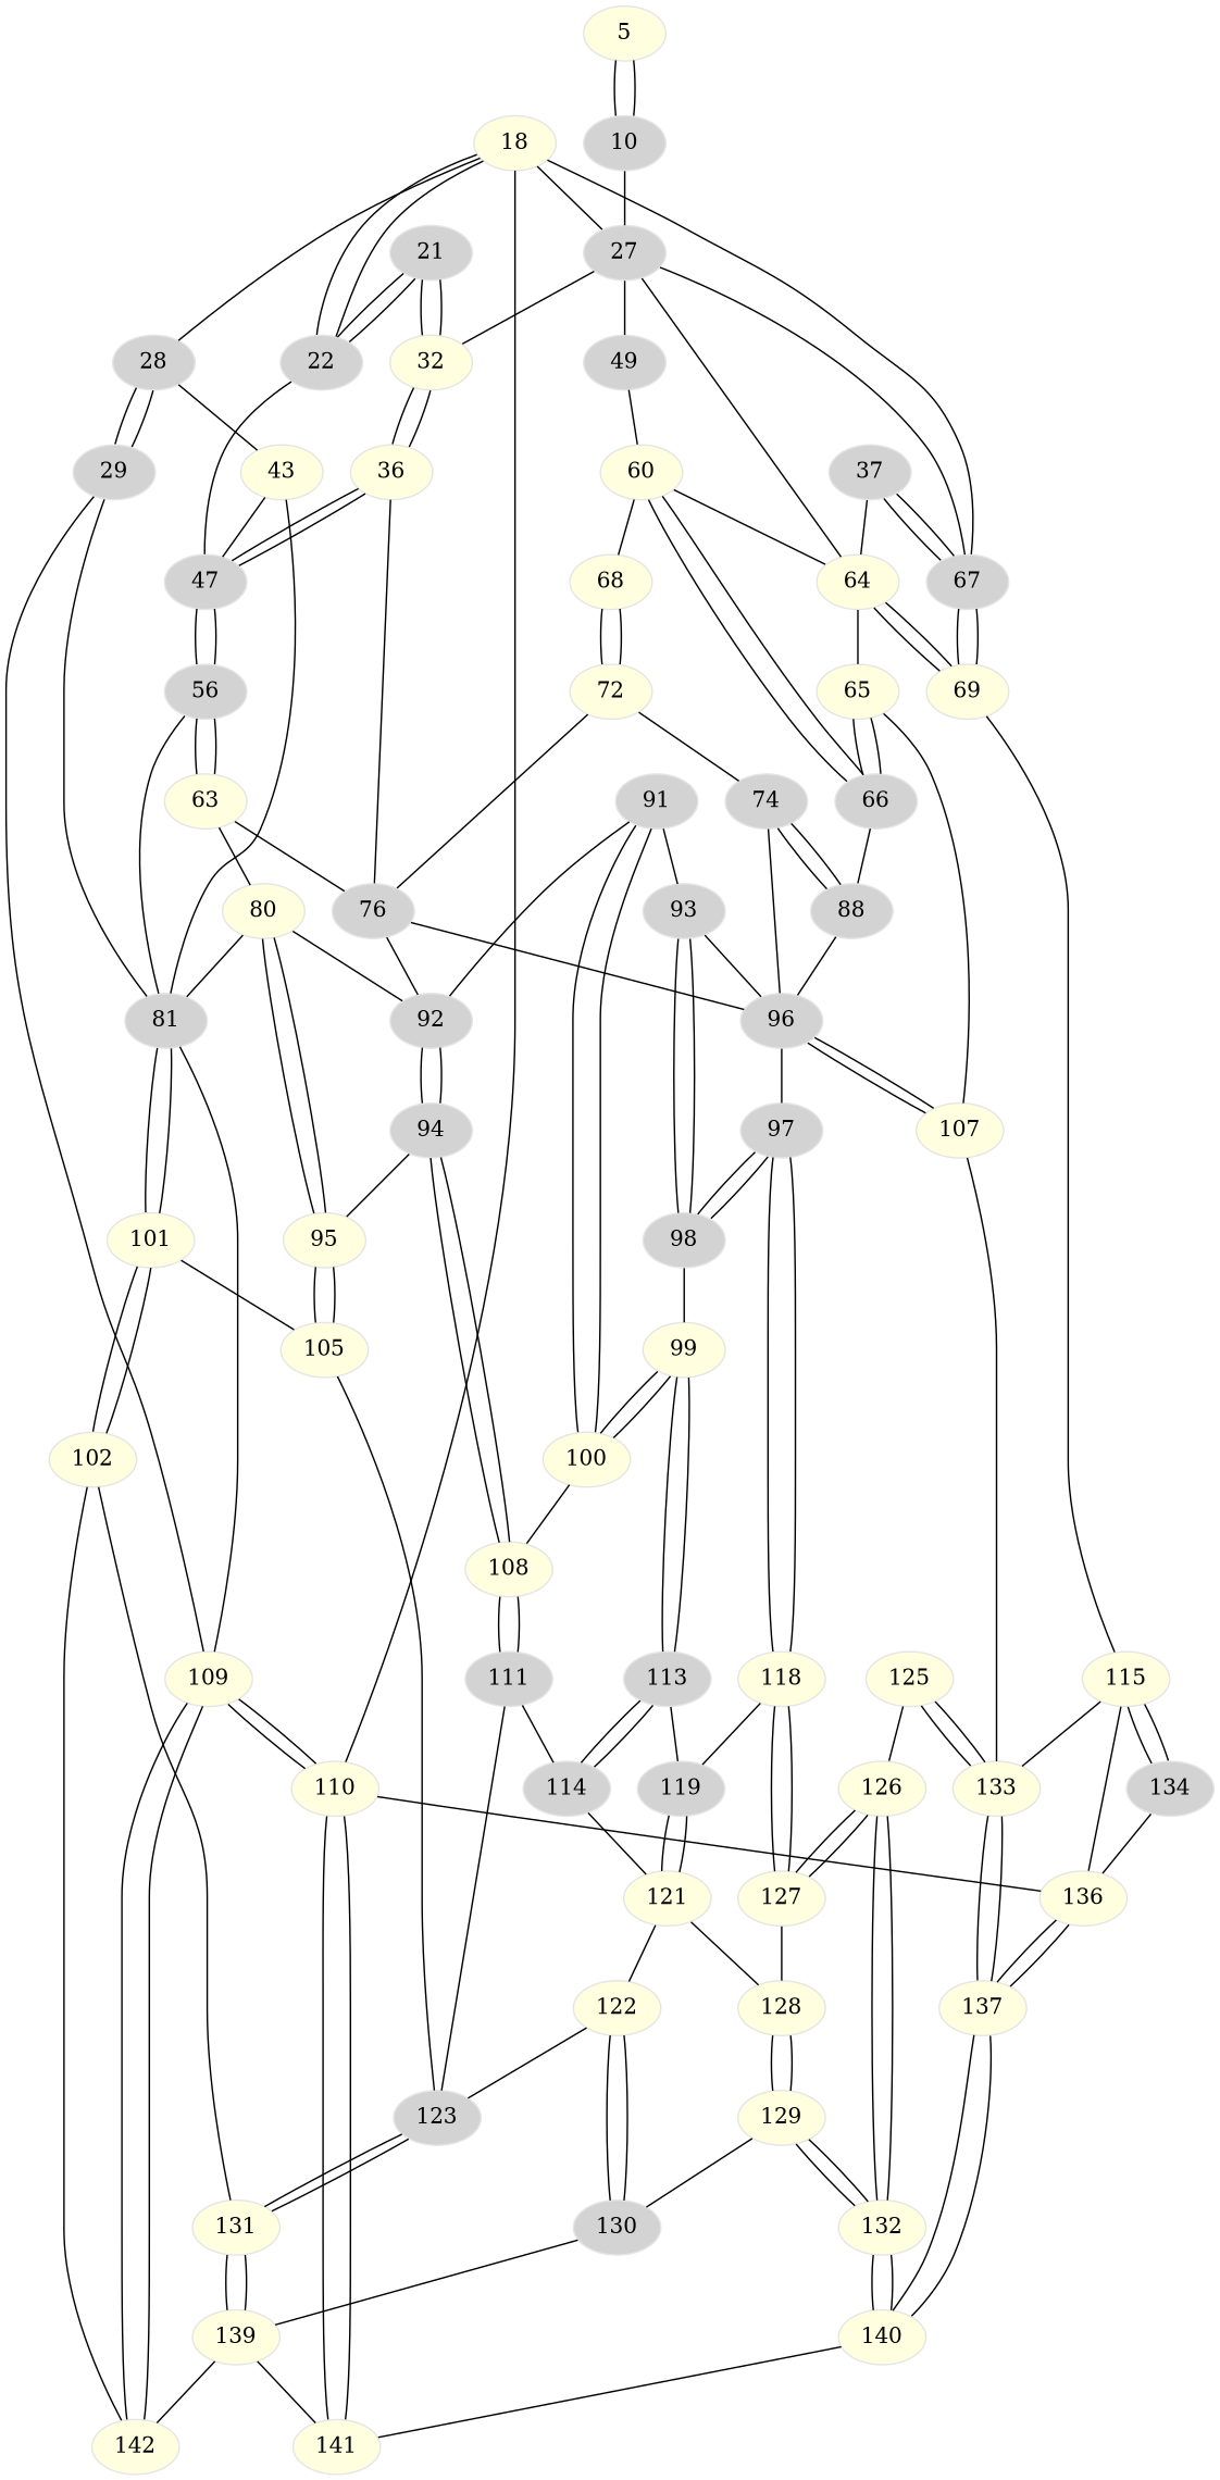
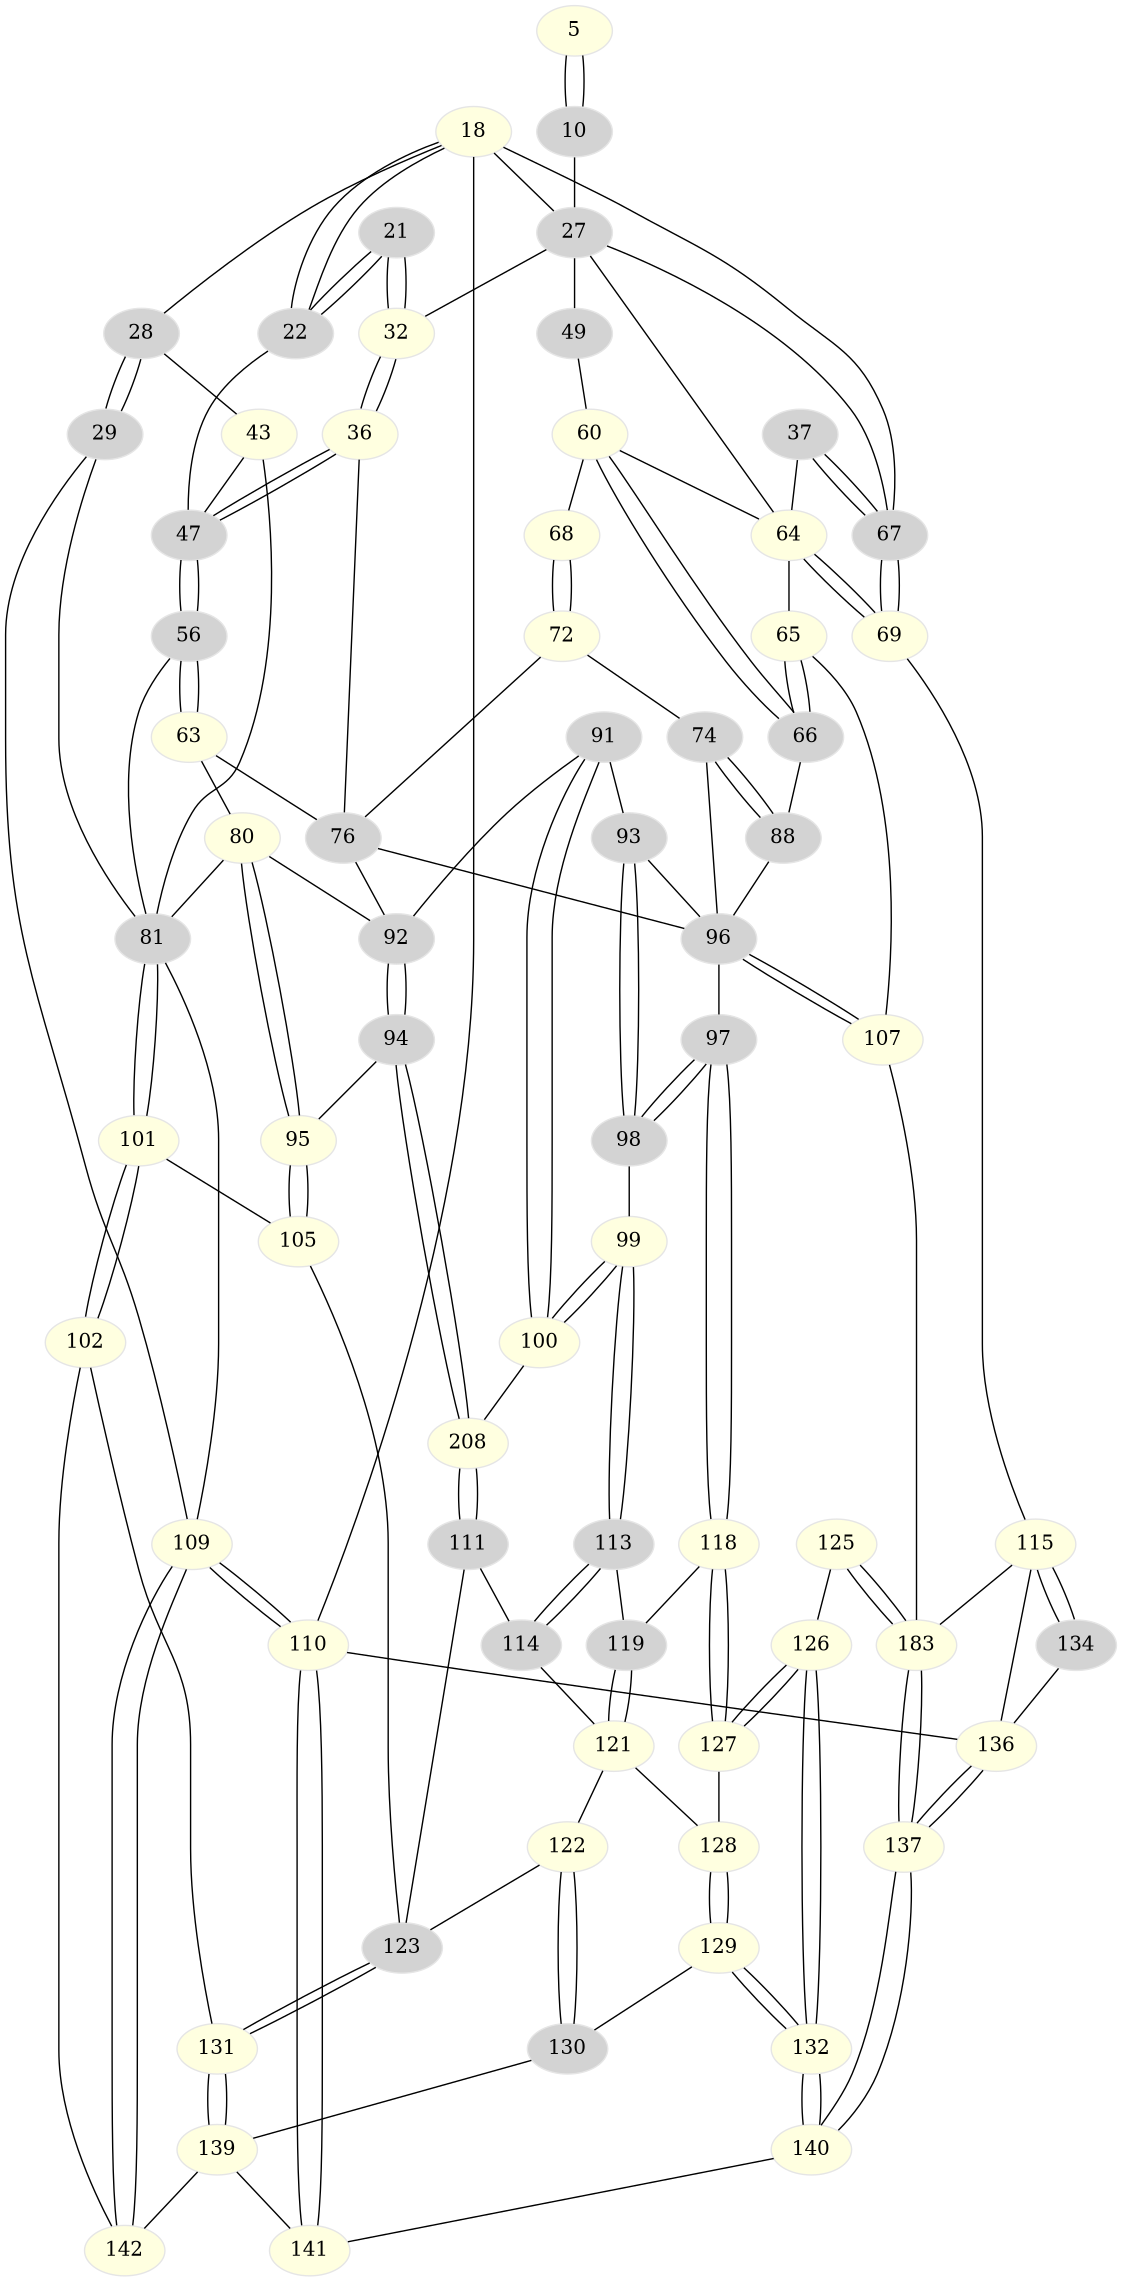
  graph {
    fontname="DejaVu Serif"
    node [color=gray90 fillcolor=lightyellow fontname="DejaVu Serif" style=filled]
    edge [fontname="DejaVu Serif"]
    10 [fillcolor=lightgrey super="+4"]
    5
    27 [fillcolor=lightgrey super="+23+24+25+14+9"]
    67 [fillcolor=lightgrey super="+8"]
    32 [super="+26+20"]
    49 [fillcolor=lightgrey super="+41+40+33"]
    64 [super="+38+39"]
    18 [super="+13"]
    22 [fillcolor=lightgrey]
    110 [super="+84"]
    28 [fillcolor=lightgrey]
    47 [fillcolor=lightgrey super="+46+30"]
    29 [fillcolor=lightgrey super="+16+19"]
    81 [fillcolor=lightgrey super="+51+50+44"]
    109 [super="+104"]
    69
    136 [super="+135"]
    141
    21 [fillcolor=lightgrey]
    36
    56 [fillcolor=lightgrey]
    60 [super="+48+42"]
    65
    43 [super="+31"]
    101
    142 [super="+103"]
    76 [fillcolor=lightgrey super="+62+58"]
    96 [fillcolor=lightgrey super="+89+82+75+83"]
    92 [fillcolor=lightgrey super="+78+77"]
    37 [fillcolor=lightgrey]
    63
    66 [fillcolor=lightgrey]
    68 [super="+61"]
    72 [super="+57+55"]
    74 [fillcolor=lightgrey super="+71"]
    80 [super="+79"]
    88 [fillcolor=lightgrey super="+70"]
    95
    107 [super="+106"]
    115 [super="+87"]
-   133 [super="+116+117+124"]
+   133 [super="+116+117+124" label=183]
    134 [fillcolor=lightgrey]
    97 [fillcolor=lightgrey]
    94 [fillcolor=lightgrey]
    105
    102
    91 [fillcolor=lightgrey super="+90"]
    93 [fillcolor=lightgrey]
    100
    98 [fillcolor=lightgrey]
-   108
+   108 [label=208]
    99
    111 [fillcolor=lightgrey]
    123 [fillcolor=lightgrey super="+112"]
    118
    119 [fillcolor=lightgrey]
    127
    113 [fillcolor=lightgrey]
    114 [fillcolor=lightgrey]
    131
    139 [super="+138"]
    137
    121 [super="+120"]
    122
    128
    130 [fillcolor=lightgrey]
    129
    125
    126
    132
    140
    10 -- 27 [weight=2]
    5 -- 10 [weight=2]
    5 -- 10
    27 -- 67
    27 -- 32 [weight=2]
    27 -- 49 [weight=2]
    27 -- 64
    67 -- 69
    67 -- 69
    32 -- 36
    32 -- 36
    49 -- 60 [weight=2]
    64 -- 69
    64 -- 69
    64 -- 65
    18 -- 27 [weight=2]
    18 -- 67
    18 -- 22
    18 -- 22
    18 -- 110 [weight=2]
    18 -- 28 [weight=2]
    22 -- 47
    110 -- 136 [weight=2]
    110 -- 141
    110 -- 141
    28 -- 29 [weight=2]
    28 -- 29
    28 -- 43
    47 -- 56
    47 -- 56
    29 -- 81
    29 -- 109
    81 -- 109
    81 -- 101
    81 -- 101
    109 -- 110
    109 -- 110
    109 -- 142 [weight=2]
    109 -- 142
    69 -- 115
    136 -- 137
    136 -- 137
    21 -- 32 [weight=2]
    21 -- 32
    21 -- 22
    21 -- 22
    36 -- 47
    36 -- 47
    36 -- 76
    56 -- 81
    56 -- 63
    56 -- 63
    60 -- 64
    60 -- 66
    60 -- 66
    60 -- 68
    65 -- 66
    65 -- 66
    65 -- 107
    43 -- 47 [weight=2]
    43 -- 81
    101 -- 105
    101 -- 102
    101 -- 102
    76 -- 96 [weight=2]
    76 -- 92
    96 -- 107
    96 -- 107
    96 -- 97
    92 -- 94
    92 -- 94
    37 -- 67 [weight=2]
    37 -- 67
    37 -- 64
    63 -- 76
    63 -- 80
    66 -- 88
    68 -- 72 [weight=3]
    68 -- 72
    72 -- 76 [weight=2]
    72 -- 74
    74 -- 96
    74 -- 88 [weight=2]
    74 -- 88
    80 -- 81 [weight=2]
    80 -- 92
    80 -- 95
    80 -- 95
    88 -- 96
    95 -- 105
    95 -- 105
    107 -- 133 [weight=2]
    115 -- 136
    115 -- 133
    115 -- 134 [weight=2]
    115 -- 134
    133 -- 137
    133 -- 137
    134 -- 136
    97 -- 98
    97 -- 98
    97 -- 118
    97 -- 118
    94 -- 95
    94 -- 108
    94 -- 108
    105 -- 123
    102 -- 142
    102 -- 131
    91 -- 92 [weight=2]
    91 -- 93
    91 -- 100
    91 -- 100
    93 -- 96
    93 -- 98
    93 -- 98
    100 -- 108
    98 -- 99
    108 -- 111
    108 -- 111
    99 -- 100
    99 -- 100
    99 -- 113
    99 -- 113
    111 -- 123
    111 -- 114
    123 -- 131
    123 -- 131
    118 -- 119
    118 -- 127
    118 -- 127
    119 -- 121
    119 -- 121
    127 -- 128
    113 -- 119
    113 -- 114
    113 -- 114
    114 -- 121
    131 -- 139
    131 -- 139
    139 -- 141
    139 -- 142
    137 -- 140
    137 -- 140
    121 -- 122
    121 -- 128
    122 -- 123
    122 -- 130
    122 -- 130
    128 -- 129
    128 -- 129
    130 -- 139
    129 -- 130
    129 -- 132
    129 -- 132
    125 -- 133 [weight=2]
    125 -- 133
    125 -- 126
    126 -- 127
    126 -- 127
    126 -- 132
    126 -- 132
    132 -- 140
    132 -- 140
    140 -- 141
  }
